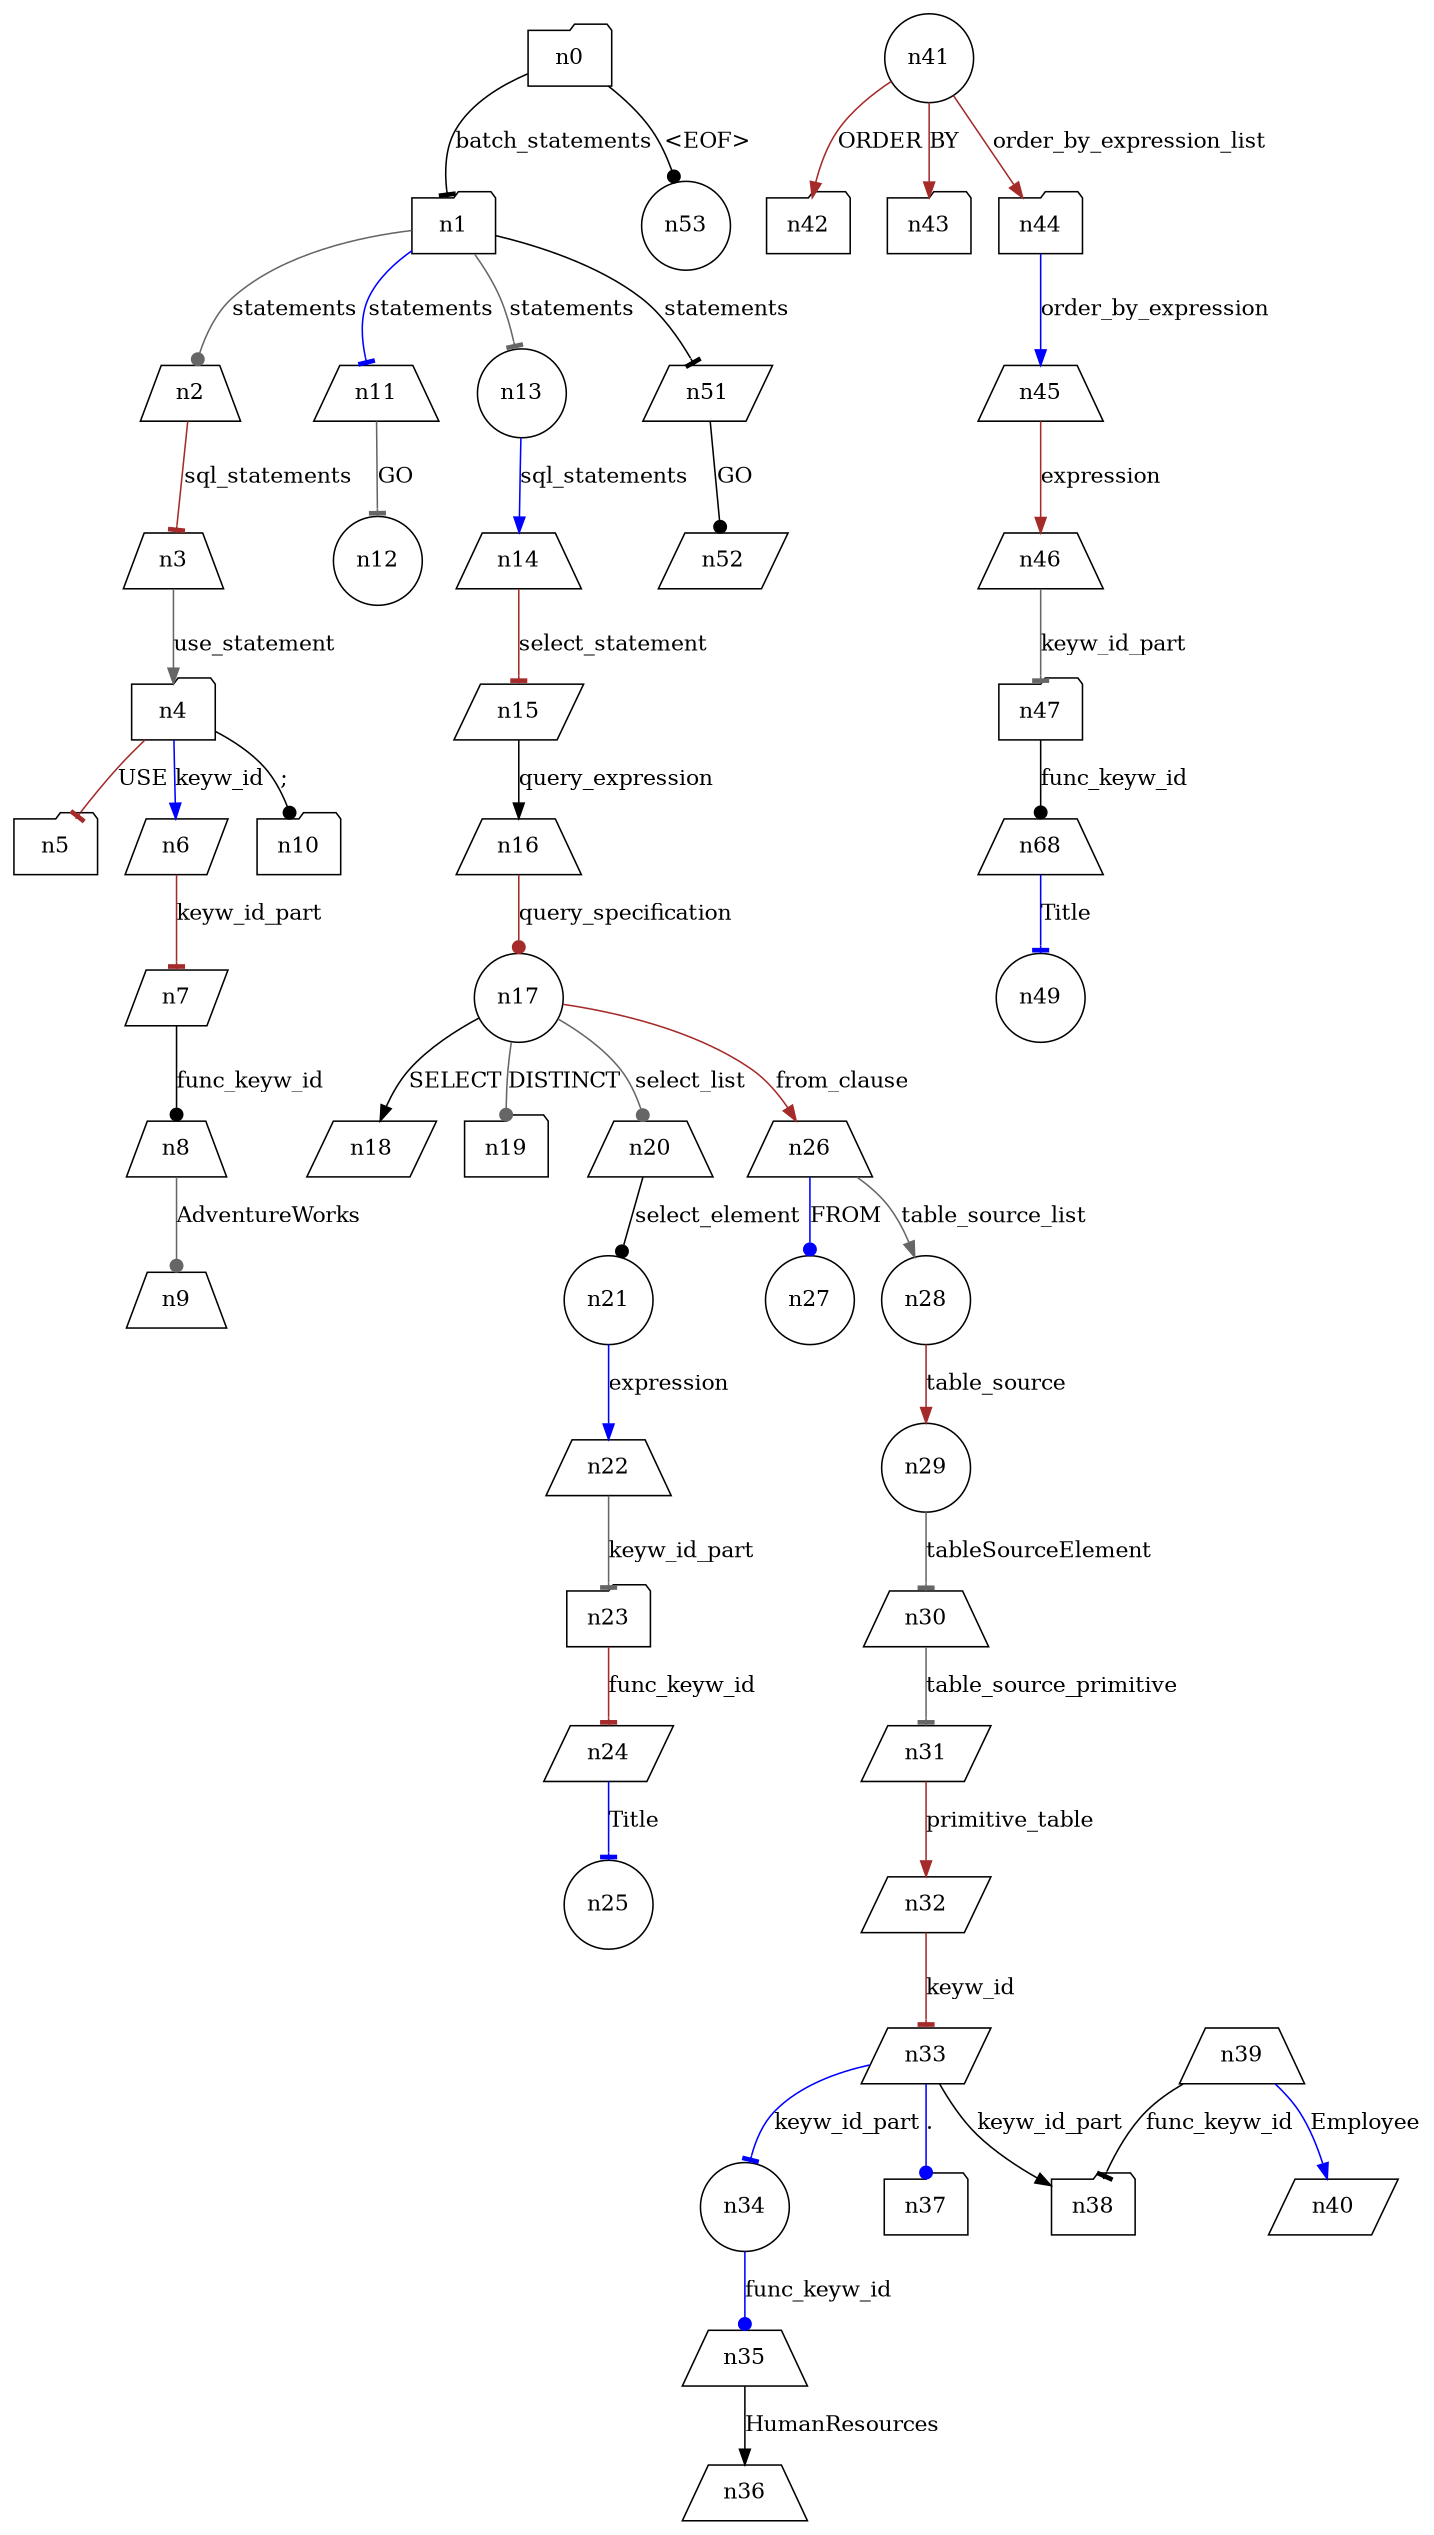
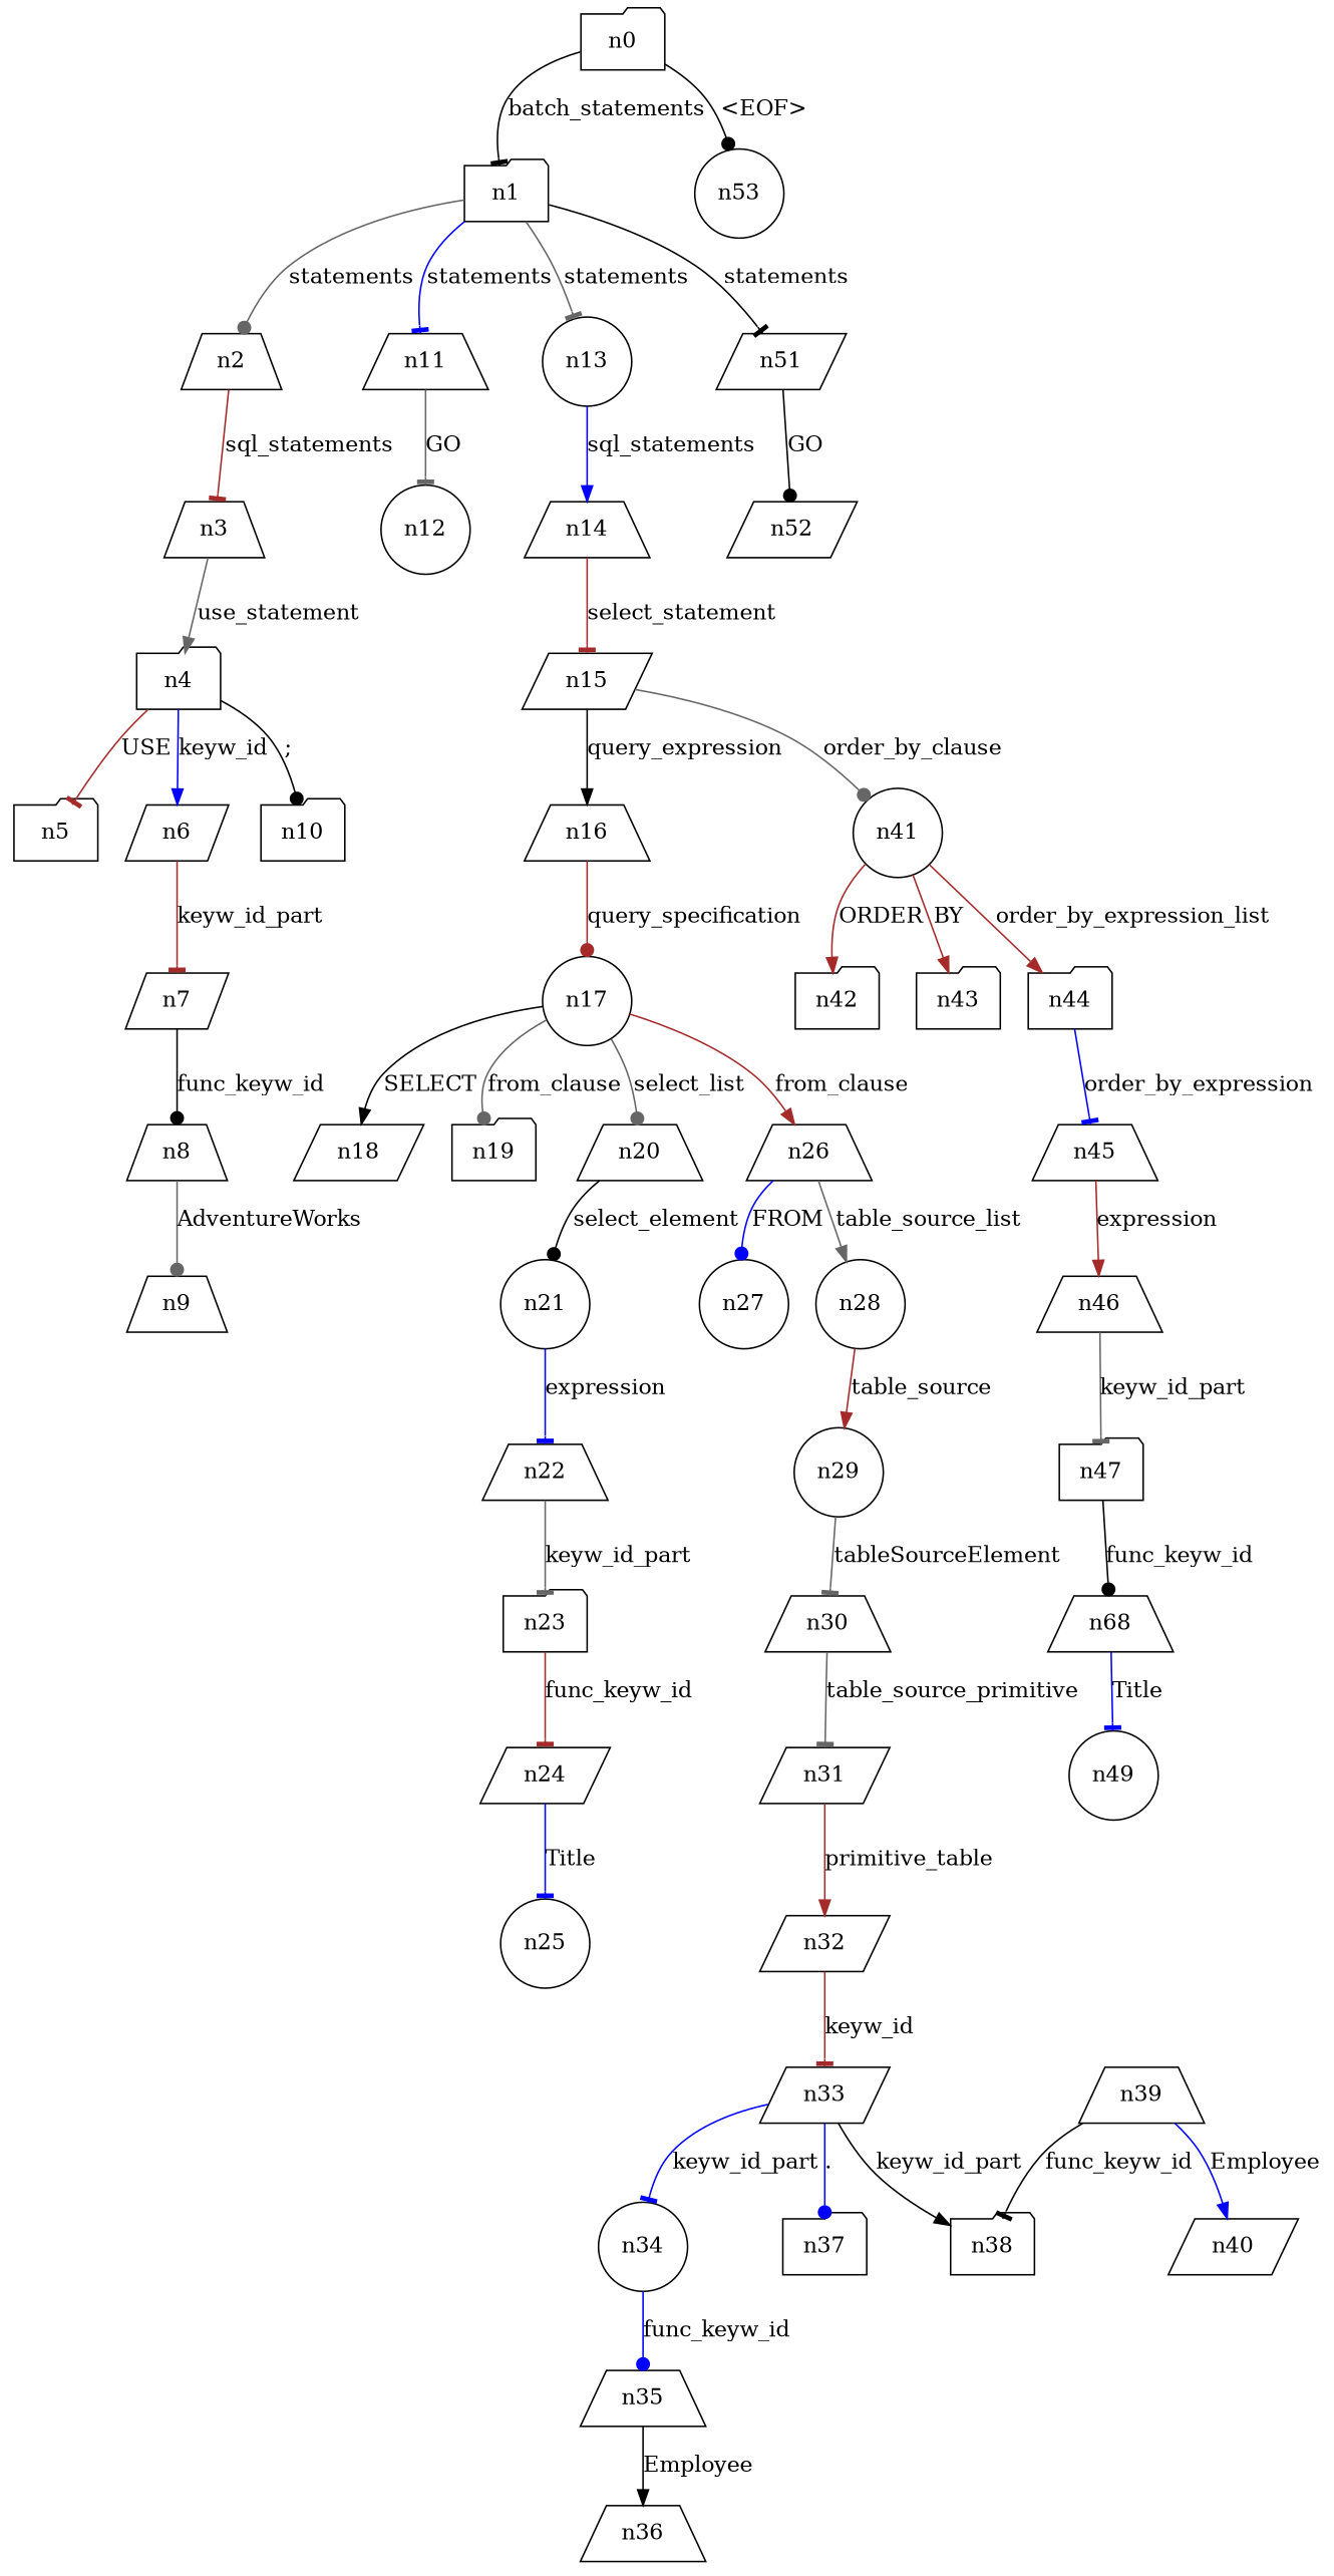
  digraph {
    node [shape=trapezium]
    edge [arrowhead=tee color=brown]
    n0 [shape=folder]
    n1 [shape=folder]
    n53 [shape=circle]
    n2
    n11
    n13 [shape=circle]
    n51 [shape=parallelogram]
    n3
    n12 [shape=circle]
    n14
    n52 [shape=parallelogram]
    n4 [shape=folder]
    n5 [shape=folder]
    n6 [shape=parallelogram]
    n10 [shape=folder]
    n7 [shape=parallelogram]
    n8
    n9
    n15 [shape=parallelogram]
    n16
    n41 [shape=circle]
    n17 [shape=circle]
    n42 [shape=folder]
    n43 [shape=folder]
    n44 [shape=folder]
    n18 [shape=parallelogram]
    n19 [shape=folder]
    n20
    n26
    n21 [shape=circle]
    n27 [shape=circle]
    n28 [shape=circle]
    n22
    n23 [shape=folder]
    n24 [shape=parallelogram]
    n25 [shape=circle]
    n29 [shape=circle]
    n30
    n31 [shape=parallelogram]
    n32 [shape=parallelogram]
    n33 [shape=parallelogram]
    n34 [shape=circle]
    n37 [shape=folder]
    n38 [shape=folder]
    n35
    n36
    n39
    n40 [shape=parallelogram]
    n45
    n46
    n47 [shape=folder]
    n48 [label=n68]
    n49 [shape=circle]
    n0 -> n1 [color=black label=batch_statements]
    n0 -> n53 [arrowhead=dot color=black label="<EOF>"]
    n1 -> n2 [arrowhead=dot color=gray40 label=statements]
    n1 -> n11 [color=blue label=statements]
    n1 -> n13 [color=gray40 label=statements]
    n1 -> n51 [color=black label=statements]
    n2 -> n3 [label=sql_statements]
    n11 -> n12 [color=gray40 label=GO]
    n13 -> n14 [arrowhead=normal color=blue label=sql_statements]
    n51 -> n52 [arrowhead=dot color=black label=GO]
    n3 -> n4 [arrowhead=normal color=gray40 label=use_statement]
    n14 -> n15 [label=select_statement]
    n4 -> n5 [label=USE]
    n4 -> n6 [arrowhead=normal color=blue label=keyw_id]
    n4 -> n10 [arrowhead=dot color=black label=";"]
    n6 -> n7 [label=keyw_id_part]
    n7 -> n8 [arrowhead=dot color=black label=func_keyw_id]
    n8 -> n9 [arrowhead=dot color=gray40 label=AdventureWorks]
    n15 -> n16 [arrowhead=normal color=black label=query_expression]
+   n15 -> n41 [arrowhead=dot color=gray40 label=order_by_clause]
    n16 -> n17 [arrowhead=dot label=query_specification]
    n41 -> n42 [arrowhead=normal label=ORDER]
    n41 -> n43 [arrowhead=normal label=BY]
    n41 -> n44 [arrowhead=normal label=order_by_expression_list]
    n17 -> n18 [arrowhead=normal color=black label=SELECT]
-   n17 -> n19 [arrowhead=dot color=gray40 label=DISTINCT]
+   n17 -> n19 [arrowhead=dot color=gray40 label=from_clause]
    n17 -> n20 [arrowhead=dot color=gray40 label=select_list]
    n17 -> n26 [arrowhead=normal label=from_clause]
-   n44 -> n45 [arrowhead=normal color=blue label=order_by_expression]
+   n44 -> n45 [color=blue label=order_by_expression]
    n20 -> n21 [arrowhead=dot color=black label=select_element]
    n26 -> n27 [arrowhead=dot color=blue label=FROM]
    n26 -> n28 [arrowhead=normal color=gray40 label=table_source_list]
-   n21 -> n22 [arrowhead=normal color=blue label=expression]
+   n21 -> n22 [color=blue label=expression]
    n28 -> n29 [arrowhead=normal label=table_source]
    n22 -> n23 [color=gray40 label=keyw_id_part]
    n23 -> n24 [label=func_keyw_id]
    n24 -> n25 [color=blue label=Title]
    n29 -> n30 [color=gray40 label=tableSourceElement]
    n30 -> n31 [color=gray40 label=table_source_primitive]
    n31 -> n32 [arrowhead=normal label=primitive_table]
    n32 -> n33 [label=keyw_id]
    n33 -> n34 [color=blue label=keyw_id_part]
    n33 -> n37 [arrowhead=dot color=blue label="."]
    n33 -> n38 [arrowhead=normal color=black label=keyw_id_part]
    n34 -> n35 [arrowhead=dot color=blue label=func_keyw_id]
-   n35 -> n36 [arrowhead=normal color=black label=HumanResources]
+   n35 -> n36 [arrowhead=normal color=black label=Employee]
    n39 -> n38 [color=black label=func_keyw_id]
    n39 -> n40 [arrowhead=normal color=blue label=Employee]
    n45 -> n46 [arrowhead=normal label=expression]
    n46 -> n47 [color=gray40 label=keyw_id_part]
    n47 -> n48 [arrowhead=dot color=black label=func_keyw_id]
    n48 -> n49 [color=blue label=Title]
  }
